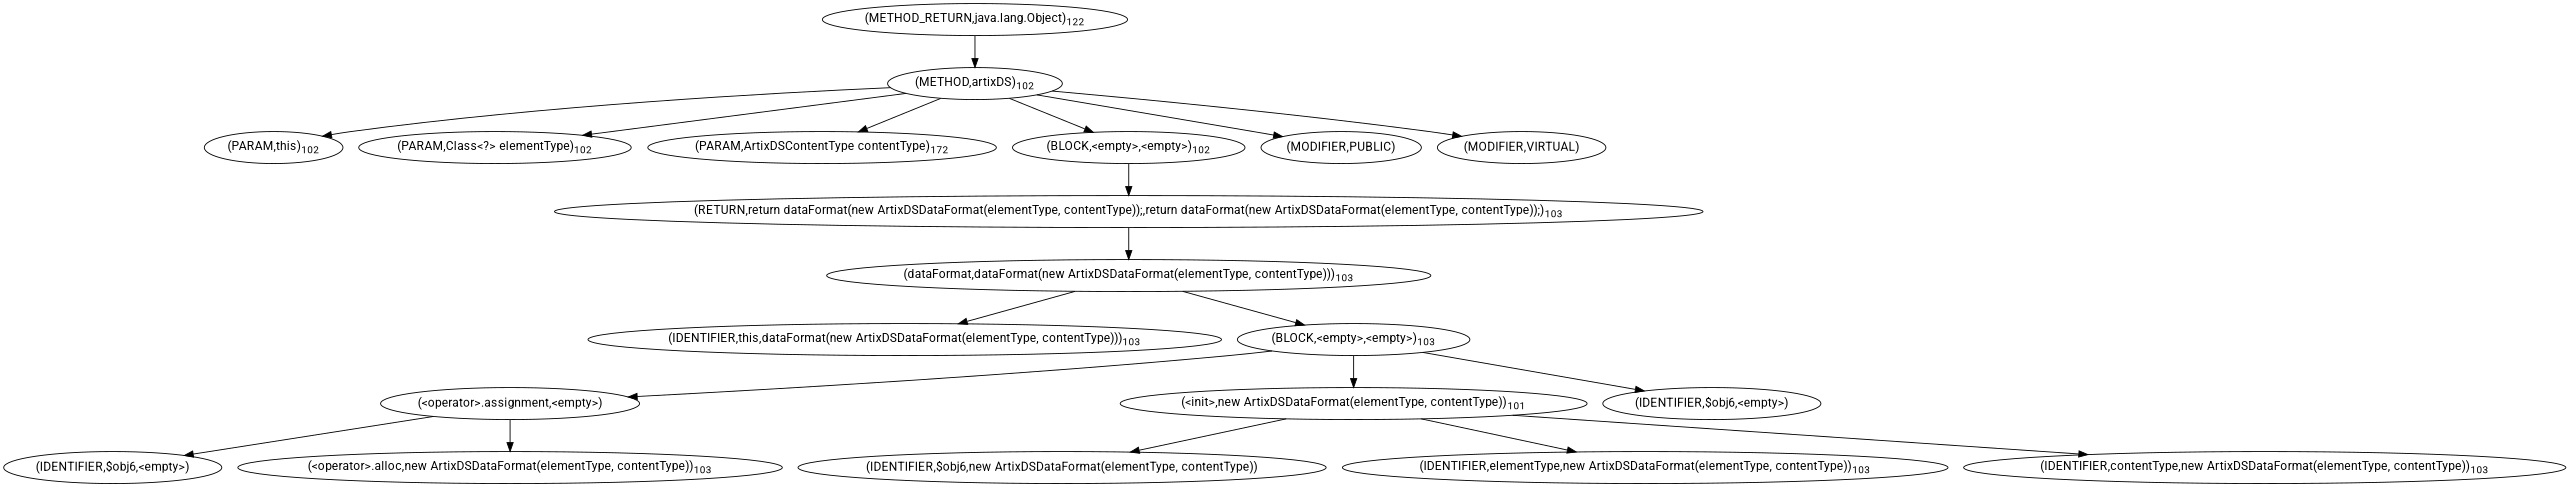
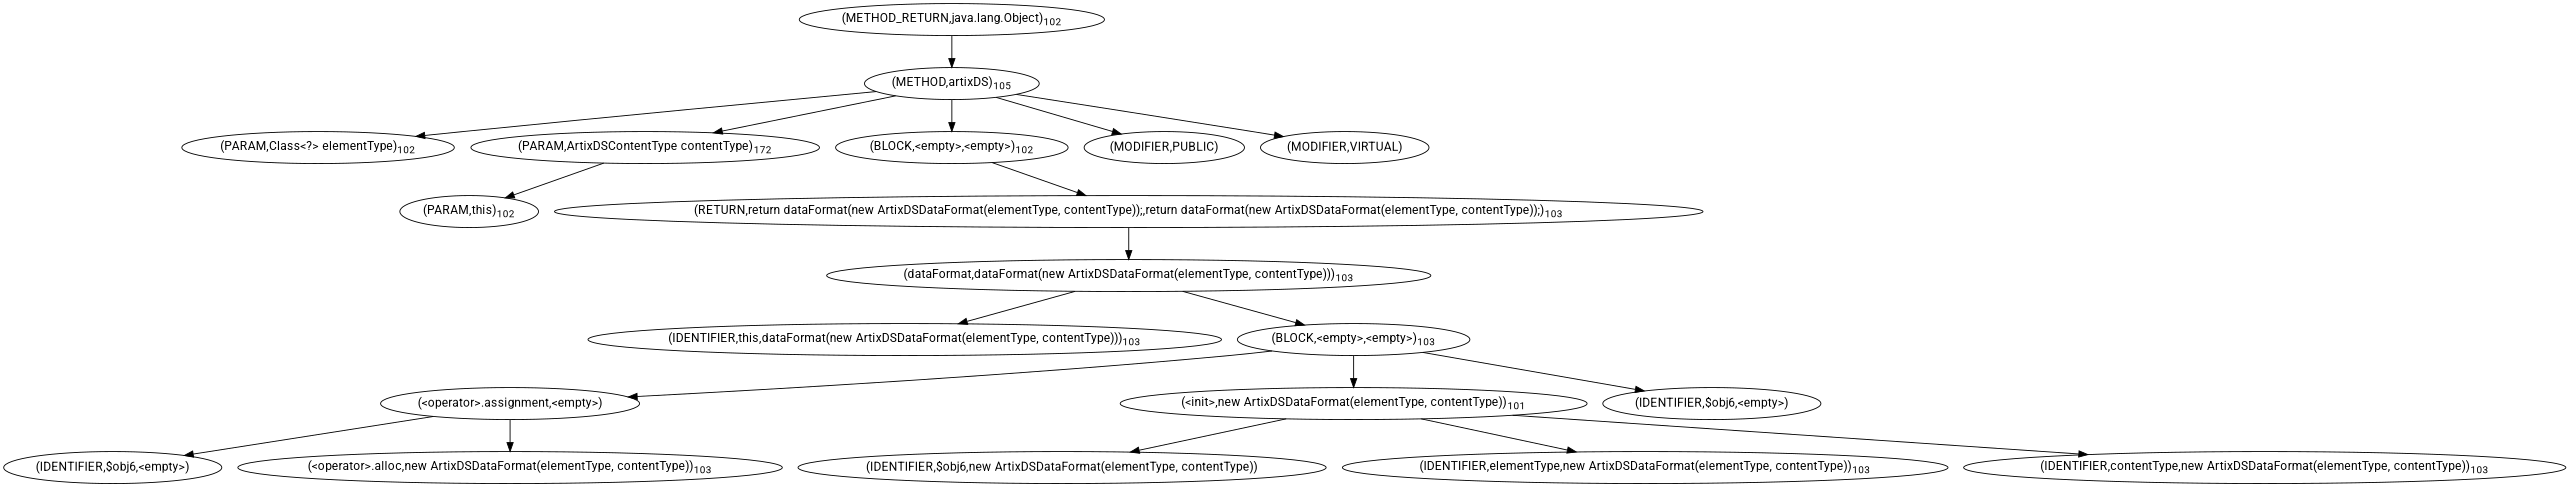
  digraph {
    fontname=Roboto
    node [fontname=Roboto]
    edge [fontname=Roboto]
-   n1 [label=<(METHOD,artixDS)<SUB>102</SUB>>]
+   n1 [label=<(METHOD,artixDS)<SUB>105</SUB>>]
    n2 [label=<(PARAM,this)<SUB>102</SUB>>]
    n3 [label=<(PARAM,Class&lt;?&gt; elementType)<SUB>102</SUB>>]
    n4 [label=<(PARAM,ArtixDSContentType contentType)<SUB>172</SUB>>]
    n5 [label=<(BLOCK,&lt;empty&gt;,&lt;empty&gt;)<SUB>102</SUB>>]
    n6 [label=<(MODIFIER,PUBLIC)>]
    n7 [label=<(MODIFIER,VIRTUAL)>]
    n8 [label=<(RETURN,return dataFormat(new ArtixDSDataFormat(elementType, contentType));,return dataFormat(new ArtixDSDataFormat(elementType, contentType));)<SUB>103</SUB>>]
-   n9 [label=<(METHOD_RETURN,java.lang.Object)<SUB>122</SUB>>]
+   n9 [label=<(METHOD_RETURN,java.lang.Object)<SUB>102</SUB>>]
    n10 [label=<(dataFormat,dataFormat(new ArtixDSDataFormat(elementType, contentType)))<SUB>103</SUB>>]
    n11 [label=<(IDENTIFIER,this,dataFormat(new ArtixDSDataFormat(elementType, contentType)))<SUB>103</SUB>>]
    n12 [label=<(BLOCK,&lt;empty&gt;,&lt;empty&gt;)<SUB>103</SUB>>]
    n13 [label=<(&lt;operator&gt;.assignment,&lt;empty&gt;)>]
    n14 [label=<(&lt;init&gt;,new ArtixDSDataFormat(elementType, contentType))<SUB>101</SUB>>]
    n15 [label=<(IDENTIFIER,$obj6,&lt;empty&gt;)>]
    n16 [label=<(IDENTIFIER,$obj6,&lt;empty&gt;)>]
    n17 [label=<(&lt;operator&gt;.alloc,new ArtixDSDataFormat(elementType, contentType))<SUB>103</SUB>>]
    n18 [label=<(IDENTIFIER,$obj6,new ArtixDSDataFormat(elementType, contentType))>]
    n19 [label=<(IDENTIFIER,elementType,new ArtixDSDataFormat(elementType, contentType))<SUB>103</SUB>>]
    n20 [label=<(IDENTIFIER,contentType,new ArtixDSDataFormat(elementType, contentType))<SUB>103</SUB>>]
-   n1 -> n2
+   n4 -> n2
    n1 -> n3
    n1 -> n4
    n1 -> n5
    n1 -> n6
    n1 -> n7
    n5 -> n8
    n8 -> n10
    n9 -> n1
    n10 -> n11
    n10 -> n12
    n12 -> n13
    n12 -> n14
    n12 -> n15
    n13 -> n16
    n13 -> n17
    n14 -> n18
    n14 -> n19
    n14 -> n20
  }
